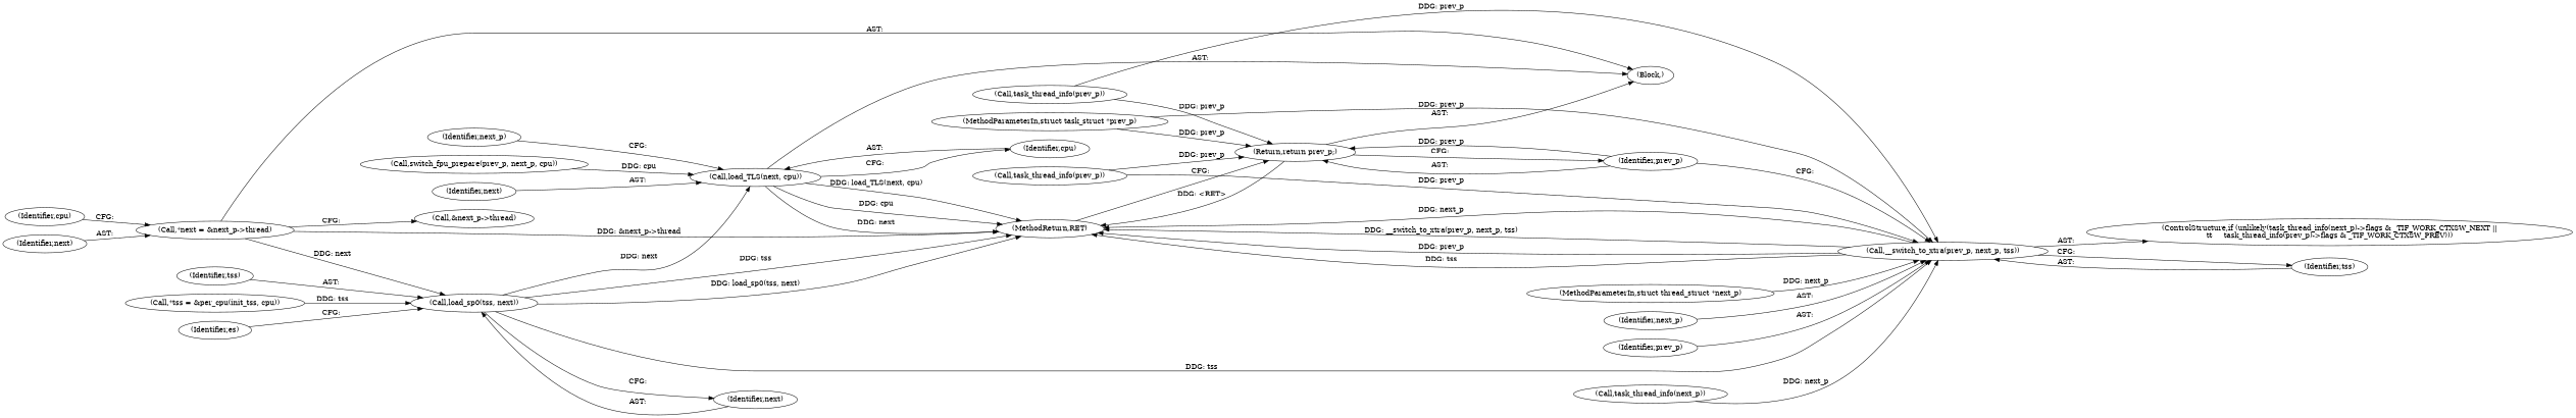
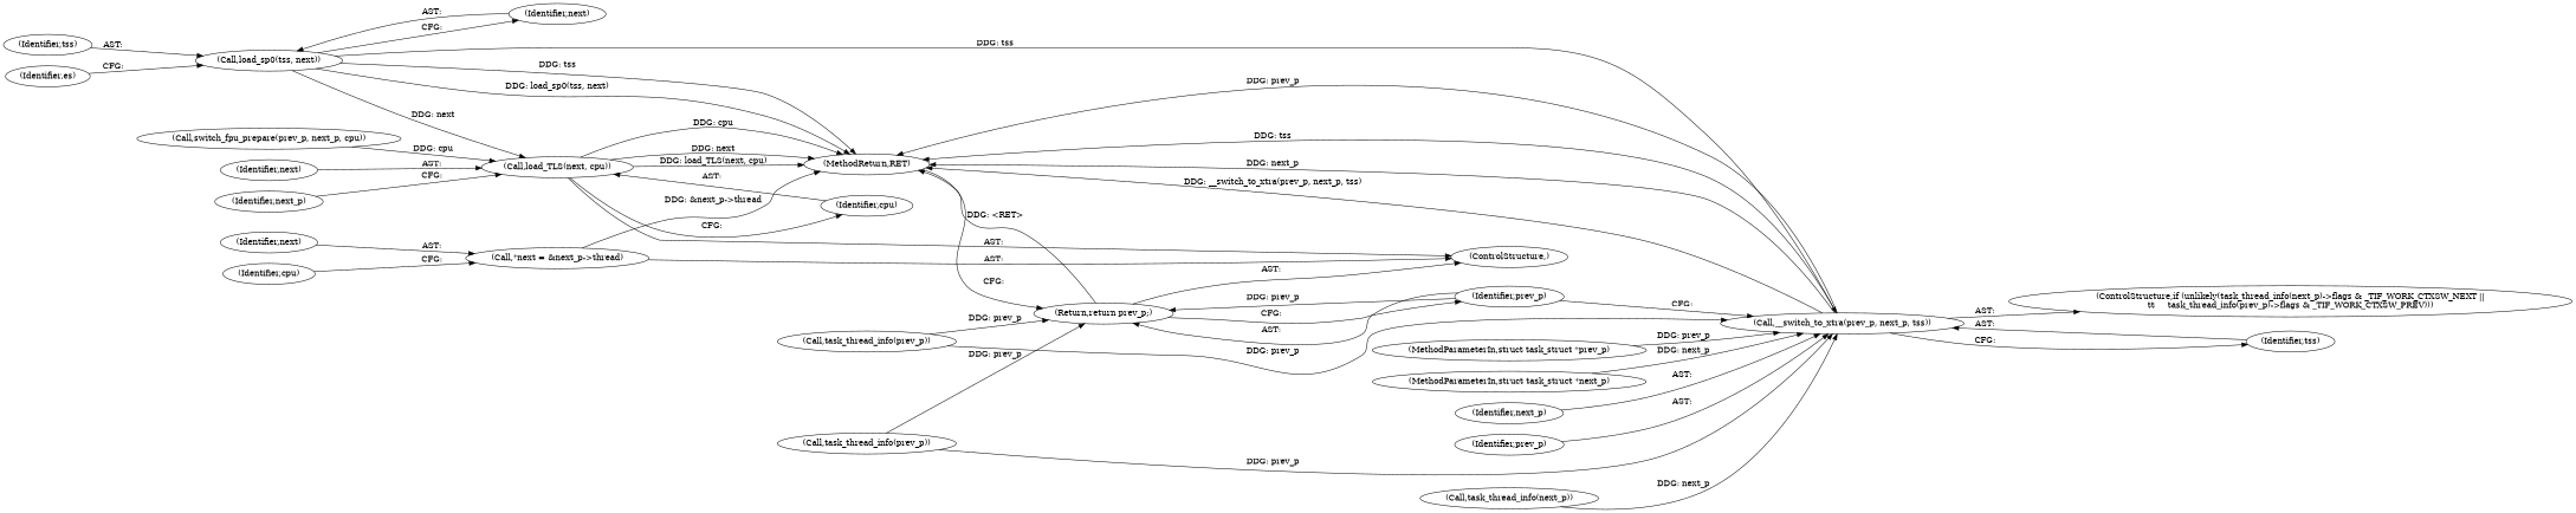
  digraph {
    rankdir=LR
    n1 [label="(Call,*next = &next_p->thread)"]
    n2 [label="(Call,load_sp0(tss, next))"]
-   n3 [label="(Call,&next_p->thread)"]
-   n4 [label="(Block,)"]
+   n4 [label="(ControlStructure,)"]
    n5 [label="(MethodReturn,RET)"]
    n6 [label="(Call,load_TLS(next, cpu))"]
    n7 [label="(Call,__switch_to_xtra(prev_p, next_p, tss))"]
    n8 [label="(Identifier,next)"]
    n9 [label="(Return,return prev_p;)"]
    n10 [label="(Identifier,cpu)"]
    n11 [label="(ControlStructure,if (unlikely(task_thread_info(next_p)->flags & _TIF_WORK_CTXSW_NEXT ||\n\t\t     task_thread_info(prev_p)->flags & _TIF_WORK_CTXSW_PREV)))"]
    n12 [label="(Identifier,tss)"]
    n13 [label="(Identifier,prev_p)"]
    n14 [label="(Identifier,tss)"]
    n15 [label="(Call,task_thread_info(prev_p))"]
    n16 [label="(Identifier,cpu)"]
    n17 [label="(MethodParameterIn,struct task_struct *prev_p)"]
    n18 [label="(Call,switch_fpu_prepare(prev_p, next_p, cpu))"]
-   n19 [label="(MethodParameterIn,struct thread_struct *next_p)"]
+   n19 [label="(MethodParameterIn,struct task_struct *next_p)"]
    n20 [label="(Identifier,next_p)"]
    n21 [label="(Identifier,next)"]
    n22 [label="(Identifier,prev_p)"]
    n23 [label="(Call,task_thread_info(prev_p))"]
    n24 [label="(Identifier,next_p)"]
-   n25 [label="(Call,*tss = &per_cpu(init_tss, cpu))"]
    n26 [label="(Identifier,es)"]
    n27 [label="(Call,task_thread_info(next_p))"]
    n28 [label="(Identifier,next)"]
-   n1 -> n2 [label="DDG: next"]
-   n1 -> n3 [label="CFG: "]
    n1 -> n4 [label="AST: "]
    n1 -> n5 [label="DDG: &next_p->thread"]
    n2 -> n5 [label="DDG: tss"]
    n2 -> n5 [label="DDG: load_sp0(tss, next)"]
    n2 -> n6 [label="DDG: next"]
    n2 -> n7 [label="DDG: tss"]
    n2 -> n8 [label="CFG: "]
    n5 -> n9 [label="CFG: "]
    n6 -> n4 [label="AST: "]
    n6 -> n5 [label="DDG: load_TLS(next, cpu)"]
    n6 -> n5 [label="DDG: cpu"]
    n6 -> n5 [label="DDG: next"]
    n6 -> n10 [label="CFG: "]
    n7 -> n5 [label="DDG: prev_p"]
    n7 -> n5 [label="DDG: tss"]
    n7 -> n5 [label="DDG: next_p"]
    n7 -> n5 [label="DDG: __switch_to_xtra(prev_p, next_p, tss)"]
    n7 -> n11 [label="AST: "]
    n7 -> n12 [label="CFG: "]
    n8 -> n2 [label="AST: "]
    n9 -> n4 [label="AST: "]
    n9 -> n5 [label="DDG: <RET>"]
    n9 -> n13 [label="CFG: "]
    n10 -> n6 [label="AST: "]
    n12 -> n7 [label="AST: "]
    n13 -> n7 [label="CFG: "]
    n13 -> n9 [label="AST: "]
    n13 -> n9 [label="DDG: prev_p"]
    n14 -> n2 [label="AST: "]
    n15 -> n7 [label="DDG: prev_p"]
    n15 -> n9 [label="DDG: prev_p"]
    n16 -> n1 [label="CFG: "]
    n17 -> n7 [label="DDG: prev_p"]
-   n17 -> n9 [label="DDG: prev_p"]
    n18 -> n6 [label="DDG: cpu"]
    n19 -> n7 [label="DDG: next_p"]
    n20 -> n7 [label="AST: "]
    n21 -> n6 [label="AST: "]
    n22 -> n7 [label="AST: "]
    n23 -> n7 [label="DDG: prev_p"]
    n23 -> n9 [label="DDG: prev_p"]
    n24 -> n6 [label="CFG: "]
-   n25 -> n2 [label="DDG: tss"]
    n26 -> n2 [label="CFG: "]
    n27 -> n7 [label="DDG: next_p"]
    n28 -> n1 [label="AST: "]
  }
